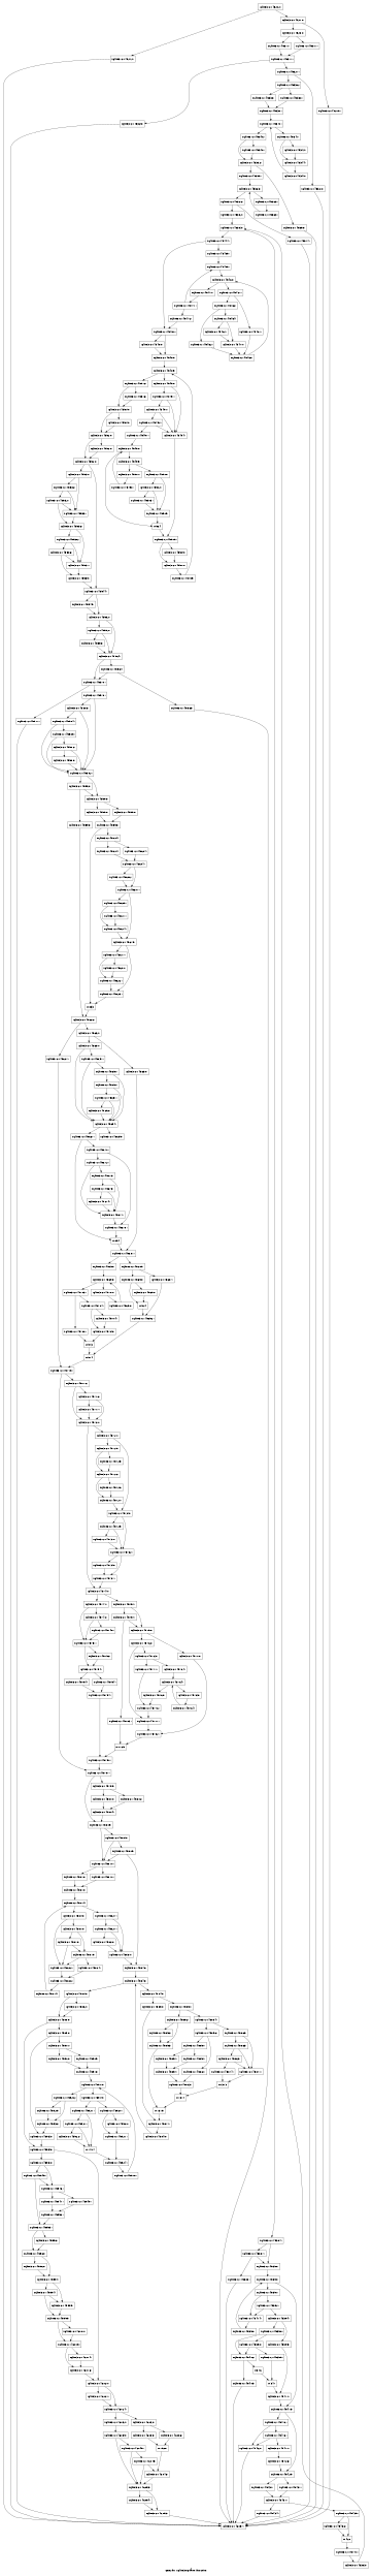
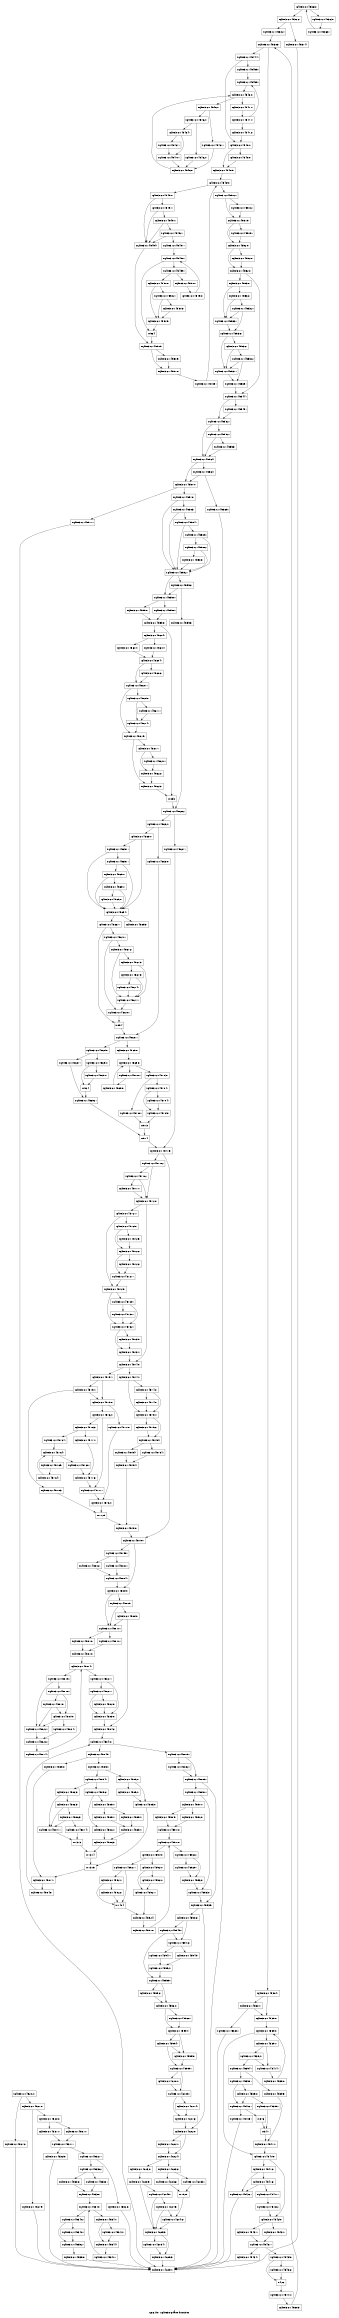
  digraph {
    label="CFG for 'sqlite3Update' function"
    node [shape=record]
    n1 [label="{sqlite3.c:145202:}"]
    n2 [label="{sqlite3.c:145272:}"]
    n3 [label="{sqlite3.c:145278:}"]
    n4 [label="{sqlite3.c:146057:}"]
    n5 [label="{sqlite3.c:145279:}"]
    n6 [label="{sqlite3.c:145280:}"]
    n7 [label="{sqlite3.c:145311:}"]
    n8 [label="{sqlite3.c:145311:}"]
    n9 [label="{sqlite3.c:145311:}"]
    n10 [label="{sqlite3.c:145325:}"]
    n11 [label="{sqlite3.c:145327:}"]
    n12 [label="{sqlite3.c:145328:}"]
    n13 [label="{sqlite3.c:145336:}"]
    n14 [label="{sqlite3.c:145338:}"]
    n15 [label="{sqlite3.c:145338:}"]
    n16 [label="{sqlite3.c:145338:}"]
    n17 [label="{sqlite3.c:145340:}"]
    n18 [label="{sqlite3.c:145341:}"]
    n19 [label="{sqlite3.c:145346:}"]
    n20 [label="{sqlite3.c:145342:}"]
    n21 [label="{sqlite3.c:145344:}"]
    n22 [label="{sqlite3.c:145348:}"]
    n23 [label="{sqlite3.c:145352:}"]
    n24 [label="{sqlite3.c:145340:}"]
    n25 [label="{sqlite3.c:145358:}"]
-   n26 [label="{sqlite3.c:145359:}"]
    n27 [label="{sqlite3.c:145363:}"]
    n28 [label="{sqlite3.c:145363:}"]
    n29 [label="{sqlite3.c:145366:}"]
    n30 [label="{sqlite3.c:145363:}"]
    n31 [label="{sqlite3.c:145374:}"]
    n32 [label="{sqlite3.c:145382:}"]
    n33 [label="{sqlite3.c:145383:}"]
    n34 [label="{sqlite3.c:145384:}"]
    n35 [label="{sqlite3.c:145444:}"]
    n36 [label="{sqlite3.c:145387:}"]
    n37 [label="{sqlite3.c:145390:}"]
    n38 [label="{sqlite3.c:145455:}"]
    n39 [label="{sqlite3.c:145480:}"]
    n40 [label="{sqlite3.c:145388:}"]
    n41 [label="{sqlite3.c:145390:}"]
    n42 [label="{sqlite3.c:145459:}"]
    n43 [label="{sqlite3.c:145488:}"]
    n44 [label="{sqlite3.c:145489:}"]
    n45 [label="{sqlite3.c:145391:}"]
    n46 [label="{sqlite3.c:145415:}"]
    n47 [label="{sqlite3.c:145392:}"]
    n48 [label="{sqlite3.c:145414:}"]
    n49 [label="{sqlite3.c:145416:}"]
    n50 [label="{sqlite3.c:145429:}"]
    n51 [label="{sqlite3.c:145394:}"]
    n52 [label="{sqlite3.c:145390:}"]
    n53 [label="{sqlite3.c:145416:}"]
    n54 [label="{sqlite3.c:145422:}"]
    n55 [label="{sqlite3.c:145431:}"]
    n56 [label="{sqlite3.c:145431:}"]
    n57 [label="{sqlite3.c:145395:}"]
    n58 [label="{sqlite3.c:145398:}"]
    n59 [label="{sqlite3.c:145411:}"]
    n60 [label="{sqlite3.c:145398:}"]
    n61 [label="{sqlite3.c:145402:}"]
    n62 [label="{sqlite3.c:145399:}"]
    n63 [label="{sqlite3.c:145405:}"]
    n64 [label="{%346}"]
    n65 [label="{%347}"]
    n66 [label="{sqlite3.c:145417:}"]
    n67 [label="{sqlite3.c:145431:}"]
    n68 [label="{sqlite3.c:145426:}"]
    n69 [label="{sqlite3.c:145434:}"]
    n70 [label="{sqlite3.c:145435:}"]
    n71 [label="{sqlite3.c:145436:}"]
    n72 [label="{%422}"]
    n73 [label="{sqlite3.c:145440:}"]
    n74 [label="{sqlite3.c:145383:}"]
    n75 [label="{sqlite3.c:145460:}"]
    n76 [label="{sqlite3.c:145489:}"]
    n77 [label="{sqlite3.c:145461:}"]
    n78 [label="{sqlite3.c:145471:}"]
    n79 [label="{sqlite3.c:145461:}"]
    n80 [label="{sqlite3.c:145462:}"]
    n81 [label="{sqlite3.c:145471:}"]
    n82 [label="{sqlite3.c:145460:}"]
    n83 [label="{sqlite3.c:145462:}"]
    n84 [label="{sqlite3.c:145464:}"]
    n85 [label="{sqlite3.c:145472:}"]
    n86 [label="{sqlite3.c:145467:}"]
    n87 [label="{sqlite3.c:145470:}"]
    n88 [label="{sqlite3.c:145490:}"]
    n89 [label="{sqlite3.c:145512:}"]
    n90 [label="{sqlite3.c:145494:}"]
    n91 [label="{sqlite3.c:145491:}"]
    n92 [label="{sqlite3.c:145516:}"]
    n93 [label="{sqlite3.c:145519:}"]
    n94 [label="{sqlite3.c:145509:}"]
    n95 [label="{sqlite3.c:145491:}"]
    n96 [label="{sqlite3.c:145519:}"]
    n97 [label="{sqlite3.c:145520:}"]
    n98 [label="{sqlite3.c:145509:}"]
    n99 [label="{sqlite3.c:145510:}"]
    n100 [label="{sqlite3.c:145492:}"]
    n101 [label="{sqlite3.c:145497:}"]
    n102 [label="{sqlite3.c:145498:}"]
    n103 [label="{sqlite3.c:145499:}"]
    n104 [label="{%564}"]
    n105 [label="{sqlite3.c:145489:}"]
    n106 [label="{sqlite3.c:145500:}"]
    n107 [label="{sqlite3.c:145507:}"]
    n108 [label="{sqlite3.c:145502:}"]
    n109 [label="{sqlite3.c:145505:}"]
    n110 [label="{sqlite3.c:145498:}"]
    n111 [label="{sqlite3.c:145503:}"]
    n112 [label="{sqlite3.c:145520:}"]
    n113 [label="{sqlite3.c:145520:}"]
    n114 [label="{sqlite3.c:145544:}"]
    n115 [label="{sqlite3.c:145530:}"]
    n116 [label="{sqlite3.c:145545:}"]
    n117 [label="{sqlite3.c:145552:}"]
    n118 [label="{sqlite3.c:145533:}"]
    n119 [label="{sqlite3.c:145532:}"]
    n120 [label="{sqlite3.c:145552:}"]
    n121 [label="{sqlite3.c:145564:}"]
    n122 [label="{sqlite3.c:145536:}"]
    n123 [label="{sqlite3.c:145532:}"]
    n124 [label="{sqlite3.c:145537:}"]
    n125 [label="{sqlite3.c:145536:}"]
    n126 [label="{sqlite3.c:145539:}"]
    n127 [label="{sqlite3.c:145536:}"]
    n128 [label="{sqlite3.c:145553:}"]
    n129 [label="{sqlite3.c:145564:}"]
    n130 [label="{sqlite3.c:145570:}"]
    n131 [label="{sqlite3.c:145565:}"]
    n132 [label="{sqlite3.c:145571:}"]
    n133 [label="{sqlite3.c:145578:}"]
    n134 [label="{sqlite3.c:145583:}"]
    n135 [label="{sqlite3.c:145592:}"]
    n136 [label="{sqlite3.c:145584:}"]
    n137 [label="{sqlite3.c:145592:}"]
    n138 [label="{sqlite3.c:145598:}"]
    n139 [label="{sqlite3.c:145585:}"]
    n140 [label="{sqlite3.c:145593:}"]
    n141 [label="{sqlite3.c:145598:}"]
    n142 [label="{sqlite3.c:145598:}"]
    n143 [label="{sqlite3.c:145586:}"]
    n144 [label="{sqlite3.c:145588:}"]
    n145 [label="{sqlite3.c:145626:}"]
    n146 [label="{sqlite3.c:145598:}"]
    n147 [label="{sqlite3.c:145627:}"]
    n148 [label="{sqlite3.c:145632:}"]
    n149 [label="{sqlite3.c:145715:}"]
    n150 [label="{sqlite3.c:145638:}"]
    n151 [label="{sqlite3.c:145650:}"]
    n152 [label="{sqlite3.c:145604:}"]
    n153 [label="{%833}"]
    n154 [label="{sqlite3.c:145604:}"]
    n155 [label="{sqlite3.c:145604:}"]
    n156 [label="{sqlite3.c:145604:}"]
    n157 [label="{sqlite3.c:145606:}"]
    n158 [label="{sqlite3.c:145607:}"]
    n159 [label="{sqlite3.c:145609:}"]
    n160 [label="{sqlite3.c:145615:}"]
    n161 [label="{sqlite3.c:145611:}"]
    n162 [label="{sqlite3.c:145614:}"]
    n163 [label="{sqlite3.c:145617:}"]
    n164 [label="{sqlite3.c:145623:}"]
    n165 [label="{sqlite3.c:145620:}"]
    n166 [label="{sqlite3.c:145622:}"]
    n167 [label="{sqlite3.c:145716:}"]
    n168 [label="{sqlite3.c:145797:}"]
    n169 [label="{sqlite3.c:145681:}"]
    n170 [label="{sqlite3.c:145654:}"]
    n171 [label="{sqlite3.c:145651:}"]
    n172 [label="{sqlite3.c:145716:}"]
    n173 [label="{sqlite3.c:145720:}"]
    n174 [label="{sqlite3.c:145799:}"]
    n175 [label="{sqlite3.c:145809:}"]
    n176 [label="{sqlite3.c:145685:}"]
    n177 [label="{sqlite3.c:145698:}"]
    n178 [label="{sqlite3.c:145655:}"]
    n179 [label="{sqlite3.c:145667:}"]
    n180 [label="{sqlite3.c:145651:}"]
    n181 [label="{sqlite3.c:145687:}"]
    n182 [label="{sqlite3.c:145690:}"]
    n183 [label="{sqlite3.c:145698:}"]
    n184 [label="{sqlite3.c:145670:}"]
    n185 [label="{%894}"]
    n186 [label="{sqlite3.c:145651:}"]
    n187 [label="{sqlite3.c:145651:}"]
    n188 [label="{sqlite3.c:145652:}"]
    n189 [label="{sqlite3.c:145672:}"]
    n190 [label="{sqlite3.c:145678:}"]
    n191 [label="{sqlite3.c:145673:}"]
    n192 [label="{sqlite3.c:145677:}"]
    n193 [label="{sqlite3.c:145673:}"]
    n194 [label="{sqlite3.c:145674:}"]
    n195 [label="{sqlite3.c:145692:}"]
    n196 [label="{sqlite3.c:145690:}"]
    n197 [label="{%924}"]
    n198 [label="{sqlite3.c:145700:}"]
    n199 [label="{sqlite3.c:145703:}"]
    n200 [label="{%974}"]
    n201 [label="{sqlite3.c:145698:}"]
    n202 [label="{sqlite3.c:145704:}"]
    n203 [label="{sqlite3.c:145708:}"]
    n204 [label="{sqlite3.c:145704:}"]
    n205 [label="{sqlite3.c:145705:}"]
    n206 [label="{%973}"]
    n207 [label="{sqlite3.c:145717:}"]
    n208 [label="{sqlite3.c:145740:}"]
    n209 [label="{sqlite3.c:145721:}"]
    n210 [label="{sqlite3.c:145800:}"]
    n211 [label="{sqlite3.c:145802:}"]
    n212 [label="{sqlite3.c:145810:}"]
    n213 [label="{sqlite3.c:145809:}"]
    n214 [label="{sqlite3.c:145741:}"]
    n215 [label="{sqlite3.c:145757:}"]
    n216 [label="{sqlite3.c:145725:}"]
    n217 [label="{sqlite3.c:145729:}"]
    n218 [label="{sqlite3.c:145742:}"]
    n219 [label="{sqlite3.c:145751:}"]
    n220 [label="{sqlite3.c:145758:}"]
    n221 [label="{sqlite3.c:145757:}"]
    n222 [label="{sqlite3.c:145725:}"]
    n223 [label="{sqlite3.c:145726:}"]
    n224 [label="{sqlite3.c:145729:}"]
    n225 [label="{sqlite3.c:145732:}"]
    n226 [label="{sqlite3.c:145726:}"]
    n227 [label="{sqlite3.c:145727:}"]
    n228 [label="{sqlite3.c:145730:}"]
    n229 [label="{sqlite3.c:145735:}"]
    n230 [label="{sqlite3.c:145737:}"]
    n231 [label="{sqlite3.c:145748:}"]
    n232 [label="{sqlite3.c:145752:}"]
    n233 [label="{sqlite3.c:145754:}"]
    n234 [label="{sqlite3.c:145762:}"]
    n235 [label="{sqlite3.c:145778:}"]
    n236 [label="{sqlite3.c:145783:}"]
    n237 [label="{sqlite3.c:145754:}"]
    n238 [label="{sqlite3.c:145754:}"]
    n239 [label="{sqlite3.c:145754:}"]
    n240 [label="{sqlite3.c:145790:}"]
    n241 [label="{sqlite3.c:145777:}"]
    n242 [label="{sqlite3.c:145763:}"]
    n243 [label="{sqlite3.c:145782:}"]
    n244 [label="{%1125}"]
    n245 [label="{sqlite3.c:145764:}"]
    n246 [label="{sqlite3.c:145771:}"]
    n247 [label="{sqlite3.c:145764:}"]
    n248 [label="{sqlite3.c:145776:}"]
    n249 [label="{sqlite3.c:145765:}"]
    n250 [label="{sqlite3.c:145768:}"]
    n251 [label="{sqlite3.c:145764:}"]
    n252 [label="{sqlite3.c:145804:}"]
    n253 [label="{sqlite3.c:145810:}"]
    n254 [label="{sqlite3.c:145810:}"]
    n255 [label="{sqlite3.c:145809:}"]
    n256 [label="{sqlite3.c:145810:}"]
    n257 [label="{sqlite3.c:145846:}"]
    n258 [label="{sqlite3.c:145848:}"]
    n259 [label="{sqlite3.c:145849:}"]
    n260 [label="{sqlite3.c:145879:}"]
    n261 [label="{sqlite3.c:145814:}"]
    n262 [label="{sqlite3.c:145815:}"]
    n263 [label="{sqlite3.c:145827:}"]
    n264 [label="{sqlite3.c:145822:}"]
    n265 [label="{sqlite3.c:145818:}"]
    n266 [label="{sqlite3.c:145827:}"]
    n267 [label="{sqlite3.c:145830:}"]
    n268 [label="{sqlite3.c:145826:}"]
    n269 [label="{sqlite3.c:145818:}"]
    n270 [label="{sqlite3.c:145819:}"]
    n271 [label="{sqlite3.c:145828:}"]
    n272 [label="{sqlite3.c:145814:}"]
    n273 [label="{sqlite3.c:145824:}"]
    n274 [label="{sqlite3.c:145850:}"]
    n275 [label="{sqlite3.c:145851:}"]
    n276 [label="{sqlite3.c:145882:}"]
    n277 [label="{sqlite3.c:145889:}"]
    n278 [label="{sqlite3.c:145877:}"]
    n279 [label="{sqlite3.c:145852:}"]
    n280 [label="{sqlite3.c:145854:}"]
    n281 [label="{sqlite3.c:145890:}"]
    n282 [label="{sqlite3.c:145935:}"]
    n283 [label="{sqlite3.c:145848:}"]
    n284 [label="{sqlite3.c:145852:}"]
    n285 [label="{sqlite3.c:145853:}"]
    n286 [label="{sqlite3.c:145856:}"]
    n287 [label="{sqlite3.c:145863:}"]
    n288 [label="{%1315}"]
    n289 [label="{sqlite3.c:145857:}"]
    n290 [label="{sqlite3.c:145861:}"]
    n291 [label="{sqlite3.c:145871:}"]
    n292 [label="{sqlite3.c:145863:}"]
    n293 [label="{sqlite3.c:145857:}"]
    n294 [label="{sqlite3.c:145857:}"]
    n295 [label="{sqlite3.c:145863:}"]
    n296 [label="{%1313}"]
    n297 [label="{sqlite3.c:145863:}"]
    n298 [label="{sqlite3.c:145857:}"]
    n299 [label="{%1314}"]
    n300 [label="{sqlite3.c:145874:}"]
    n301 [label="{sqlite3.c:145933:}"]
    n302 [label="{sqlite3.c:145901:}"]
    n303 [label="{sqlite3.c:146020:}"]
    n304 [label="{sqlite3.c:145938:}"]
    n305 [label="{sqlite3.c:145902:}"]
    n306 [label="{sqlite3.c:145905:}"]
    n307 [label="{sqlite3.c:146021:}"]
    n308 [label="{sqlite3.c:146024:}"]
    n309 [label="{sqlite3.c:145946:}"]
    n310 [label="{sqlite3.c:145945:}"]
    n311 [label="{sqlite3.c:145918:}"]
    n312 [label="{sqlite3.c:145918:}"]
    n313 [label="{sqlite3.c:145919:}"]
    n314 [label="{sqlite3.c:145926:}"]
    n315 [label="{sqlite3.c:145920:}"]
    n316 [label="{sqlite3.c:145921:}"]
    n317 [label="{sqlite3.c:145929:}"]
    n318 [label="{sqlite3.c:145932:}"]
    n319 [label="{sqlite3.c:145920:}"]
    n320 [label="{sqlite3.c:145921:}"]
    n321 [label="{sqlite3.c:145921:}"]
    n322 [label="{%1404}"]
    n323 [label="{sqlite3.c:145924:}"]
    n324 [label="{sqlite3.c:145922:}"]
    n325 [label="{sqlite3.c:145918:}"]
    n326 [label="{sqlite3.c:146032:}"]
    n327 [label="{sqlite3.c:146032:}"]
    n328 [label="{sqlite3.c:145947:}"]
    n329 [label="{sqlite3.c:145949:}"]
    n330 [label="{sqlite3.c:145955:}"]
    n331 [label="{sqlite3.c:145952:}"]
    n332 [label="{sqlite3.c:145956:}"]
    n333 [label="{sqlite3.c:145960:}"]
    n334 [label="{sqlite3.c:145968:}"]
    n335 [label="{sqlite3.c:145994:}"]
    n336 [label="{sqlite3.c:145995:}"]
    n337 [label="{sqlite3.c:145994:}"]
    n338 [label="{sqlite3.c:145999:}"]
    n339 [label="{sqlite3.c:146000:}"]
    n340 [label="{sqlite3.c:146005:}"]
    n341 [label="{sqlite3.c:146014:}"]
    n342 [label="{sqlite3.c:146016:}"]
    n343 [label="{sqlite3.c:146039:}"]
    n344 [label="{sqlite3.c:146033:}"]
    n345 [label="{sqlite3.c:146036:}"]
    n346 [label="{sqlite3.c:146045:}"]
    n347 [label="{sqlite3.c:146053:}"]
    n348 [label="{%1528}"]
    n349 [label="{sqlite3.c:146045:}"]
    n350 [label="{sqlite3.c:146054:}"]
    n351 [label="{sqlite3.c:146053:}"]
    n352 [label="{sqlite3.c:146046:}"]
    n1 -> n2
    n1 -> n3
    n2 -> n4
    n3 -> n5
    n3 -> n6
    n5 -> n4
    n6 -> n7
    n6 -> n8
    n7 -> n9
    n8 -> n9
    n9 -> n10
    n9 -> n11
    n10 -> n4
    n11 -> n12
    n11 -> n13
    n12 -> n4
    n13 -> n14
    n13 -> n15
    n14 -> n16
    n15 -> n16
    n16 -> n17
    n17 -> n18
    n17 -> n19
    n18 -> n20
    n18 -> n21
    n19 -> n22
    n19 -> n23
    n20 -> n21
    n21 -> n24
    n22 -> n23
    n23 -> n25
-   n23 -> n26
    n24 -> n17
    n25 -> n4
-   n26 -> n27
    n27 -> n28
    n27 -> n29
    n28 -> n30
    n29 -> n31
    n29 -> n32
    n30 -> n27
    n31 -> n4
    n32 -> n33
    n33 -> n34
    n33 -> n35
    n34 -> n36
    n34 -> n37
    n35 -> n38
    n35 -> n39
    n36 -> n37
    n36 -> n40
    n37 -> n41
    n38 -> n42
    n39 -> n43
    n39 -> n44
    n40 -> n4
    n41 -> n45
    n41 -> n46
    n42 -> n75
    n43 -> n44
    n44 -> n76
    n45 -> n47
    n45 -> n48
    n46 -> n49
    n46 -> n50
    n47 -> n48
    n47 -> n51
    n48 -> n52
    n49 -> n53
    n49 -> n54
    n50 -> n55
    n50 -> n56
    n51 -> n57
    n51 -> n58
    n52 -> n41
    n53 -> n54
    n53 -> n66
    n54 -> n4
    n55 -> n67
    n56 -> n67
    n57 -> n59
    n58 -> n60
    n58 -> n61
    n59 -> n46
    n60 -> n61
    n60 -> n62
    n61 -> n63
    n61 -> n64
    n62 -> n65
    n63 -> n4
    n64 -> n65
    n65 -> n59
    n66 -> n68
    n67 -> n69
    n67 -> n70
    n68 -> n50
    n69 -> n4
    n70 -> n71
    n70 -> n72
    n71 -> n72
    n72 -> n73
    n73 -> n74
    n74 -> n33
    n75 -> n77
    n75 -> n78
    n76 -> n88
    n76 -> n89
    n77 -> n79
    n77 -> n80
    n78 -> n81
    n79 -> n82
    n80 -> n83
    n80 -> n84
    n81 -> n42
    n81 -> n85
    n82 -> n75
    n83 -> n82
    n84 -> n86
    n84 -> n87
    n85 -> n39
    n86 -> n87
    n87 -> n82
    n88 -> n90
    n88 -> n91
    n89 -> n92
    n89 -> n93
    n90 -> n94
    n91 -> n90
    n91 -> n95
    n92 -> n93
    n93 -> n96
    n93 -> n97
    n94 -> n98
    n94 -> n99
    n95 -> n90
    n95 -> n100
    n96 -> n97
    n97 -> n112
    n97 -> n113
    n98 -> n99
    n99 -> n105
    n100 -> n90
    n100 -> n101
    n101 -> n102
    n102 -> n103
    n102 -> n104
    n103 -> n106
    n103 -> n107
    n104 -> n94
    n105 -> n76
    n106 -> n108
    n106 -> n109
    n107 -> n110
    n108 -> n109
    n108 -> n111
    n109 -> n104
    n110 -> n102
    n111 -> n109
    n112 -> n114
    n112 -> n115
    n113 -> n112
    n114 -> n116
    n114 -> n117
    n115 -> n118
    n115 -> n119
    n116 -> n117
    n117 -> n120
    n117 -> n121
    n118 -> n122
    n119 -> n118
    n119 -> n123
    n120 -> n121
    n120 -> n128
    n121 -> n129
    n121 -> n130
    n122 -> n124
    n122 -> n125
    n123 -> n118
    n123 -> n122
    n124 -> n126
    n125 -> n124
    n125 -> n127
    n126 -> n114
    n127 -> n124
    n127 -> n126
    n128 -> n121
    n129 -> n130
    n129 -> n131
    n130 -> n132
    n130 -> n133
    n131 -> n4
    n132 -> n4
    n133 -> n134
    n133 -> n135
    n134 -> n135
    n134 -> n136
    n135 -> n137
    n135 -> n138
    n136 -> n135
    n136 -> n139
    n137 -> n138
    n137 -> n140
    n138 -> n141
    n138 -> n142
    n139 -> n135
    n139 -> n143
    n140 -> n145
    n141 -> n146
    n142 -> n146
    n143 -> n135
    n143 -> n144
    n144 -> n135
    n145 -> n147
    n145 -> n148
    n146 -> n152
    n146 -> n153
    n147 -> n149
    n148 -> n150
    n148 -> n151
    n149 -> n167
    n149 -> n168
    n150 -> n169
    n151 -> n170
    n151 -> n171
    n152 -> n154
    n152 -> n155
    n153 -> n145
    n154 -> n156
    n155 -> n156
    n156 -> n157
    n156 -> n158
    n157 -> n158
    n158 -> n159
    n158 -> n160
    n159 -> n161
    n159 -> n162
    n160 -> n163
    n160 -> n164
    n161 -> n162
    n162 -> n160
    n163 -> n165
    n163 -> n166
    n164 -> n153
    n165 -> n166
    n166 -> n164
    n167 -> n172
    n167 -> n173
    n168 -> n174
    n168 -> n175
    n169 -> n176
    n169 -> n177
    n170 -> n178
    n170 -> n179
    n171 -> n170
    n171 -> n180
    n172 -> n173
    n172 -> n207
    n173 -> n208
    n173 -> n209
    n174 -> n210
    n174 -> n211
    n175 -> n212
    n175 -> n213
    n176 -> n181
    n176 -> n182
    n177 -> n183
    n179 -> n184
    n179 -> n185
    n180 -> n170
    n180 -> n186
    n181 -> n195
    n182 -> n196
    n182 -> n197
    n183 -> n198
    n183 -> n199
    n184 -> n189
    n184 -> n190
    n185 -> n169
    n186 -> n170
    n186 -> n187
    n187 -> n170
    n187 -> n188
    n188 -> n170
    n189 -> n191
    n189 -> n192
    n190 -> n185
    n191 -> n192
    n191 -> n193
    n192 -> n190
    n193 -> n192
    n193 -> n194
    n194 -> n192
    n195 -> n200
    n196 -> n197
    n197 -> n195
    n198 -> n201
    n199 -> n202
    n199 -> n203
    n200 -> n149
    n201 -> n183
    n202 -> n204
    n202 -> n205
    n203 -> n206
    n204 -> n205
    n205 -> n206
    n206 -> n200
    n207 -> n173
    n208 -> n214
    n208 -> n215
    n209 -> n216
    n209 -> n217
    n210 -> n252
    n211 -> n252
    n212 -> n253
    n212 -> n254
    n213 -> n212
    n213 -> n255
    n214 -> n218
    n214 -> n219
    n215 -> n220
    n215 -> n221
    n216 -> n222
    n216 -> n223
    n217 -> n224
    n217 -> n225
    n218 -> n219
    n218 -> n231
    n219 -> n232
    n219 -> n233
    n220 -> n234
    n220 -> n235
    n221 -> n220
    n221 -> n236
    n222 -> n223
    n223 -> n226
    n223 -> n227
    n224 -> n225
    n224 -> n228
    n225 -> n229
    n225 -> n230
    n226 -> n227
    n227 -> n217
    n228 -> n225
    n229 -> n230
    n230 -> n208
    n231 -> n219
    n232 -> n233
    n233 -> n237
    n233 -> n238
    n234 -> n241
    n234 -> n242
    n235 -> n243
    n236 -> n244
    n237 -> n239
    n238 -> n239
    n239 -> n240
    n240 -> n168
    n241 -> n243
    n242 -> n245
    n242 -> n246
    n243 -> n244
    n244 -> n240
    n245 -> n247
    n246 -> n248
    n247 -> n249
    n247 -> n250
    n248 -> n241
    n249 -> n251
    n250 -> n248
    n251 -> n247
    n252 -> n175
    n253 -> n256
    n254 -> n256
    n255 -> n212
    n255 -> n257
    n256 -> n261
    n257 -> n258
    n258 -> n259
    n258 -> n260
    n259 -> n274
    n259 -> n275
    n260 -> n276
    n260 -> n277
    n261 -> n262
    n261 -> n263
    n262 -> n264
    n262 -> n265
    n263 -> n266
    n263 -> n267
    n264 -> n268
    n265 -> n269
    n265 -> n270
    n266 -> n267
    n266 -> n271
    n267 -> n257
    n268 -> n272
    n269 -> n264
    n269 -> n270
    n270 -> n264
    n270 -> n273
    n271 -> n267
    n272 -> n261
    n273 -> n268
    n274 -> n278
    n275 -> n279
    n275 -> n280
    n276 -> n277
    n277 -> n281
    n277 -> n282
    n278 -> n283
    n279 -> n284
    n279 -> n285
    n280 -> n286
    n280 -> n287
    n281 -> n301
    n281 -> n302
    n282 -> n303
    n282 -> n304
    n283 -> n258
    n284 -> n285
    n285 -> n288
    n286 -> n289
    n286 -> n290
    n287 -> n291
    n287 -> n292
    n288 -> n278
    n289 -> n293
    n289 -> n294
    n290 -> n295
    n291 -> n296
    n292 -> n291
    n292 -> n297
    n293 -> n298
    n294 -> n298
    n295 -> n299
    n296 -> n299
    n297 -> n291
    n297 -> n300
    n298 -> n295
    n299 -> n288
    n300 -> n296
    n301 -> n282
    n302 -> n305
    n302 -> n306
    n303 -> n307
    n303 -> n308
    n304 -> n309
    n304 -> n310
    n305 -> n311
    n306 -> n311
    n307 -> n308
    n308 -> n326
    n308 -> n327
    n309 -> n328
    n309 -> n329
    n310 -> n309
    n310 -> n330
    n311 -> n312
    n312 -> n313
    n312 -> n314
    n313 -> n315
    n313 -> n316
    n314 -> n317
    n314 -> n318
    n315 -> n319
    n315 -> n320
    n316 -> n321
    n316 -> n322
    n317 -> n318
    n318 -> n301
    n319 -> n320
    n320 -> n323
    n321 -> n322
    n321 -> n324
    n322 -> n323
    n323 -> n325
    n324 -> n322
    n325 -> n312
    n326 -> n343
    n327 -> n344
    n327 -> n345
    n328 -> n331
    n329 -> n331
    n330 -> n332
    n330 -> n333
    n331 -> n330
    n332 -> n333
    n333 -> n334
    n333 -> n335
    n334 -> n335
    n335 -> n336
    n335 -> n337
    n336 -> n338
    n337 -> n336
    n337 -> n338
    n338 -> n339
    n338 -> n340
    n339 -> n340
    n340 -> n341
    n340 -> n342
    n341 -> n342
    n342 -> n303
    n343 -> n346
    n343 -> n347
    n344 -> n348
    n345 -> n348
    n346 -> n347
    n346 -> n349
    n347 -> n350
    n347 -> n351
    n348 -> n352
    n349 -> n347
    n349 -> n352
    n350 -> n351
    n351 -> n4
    n352 -> n347
  }
